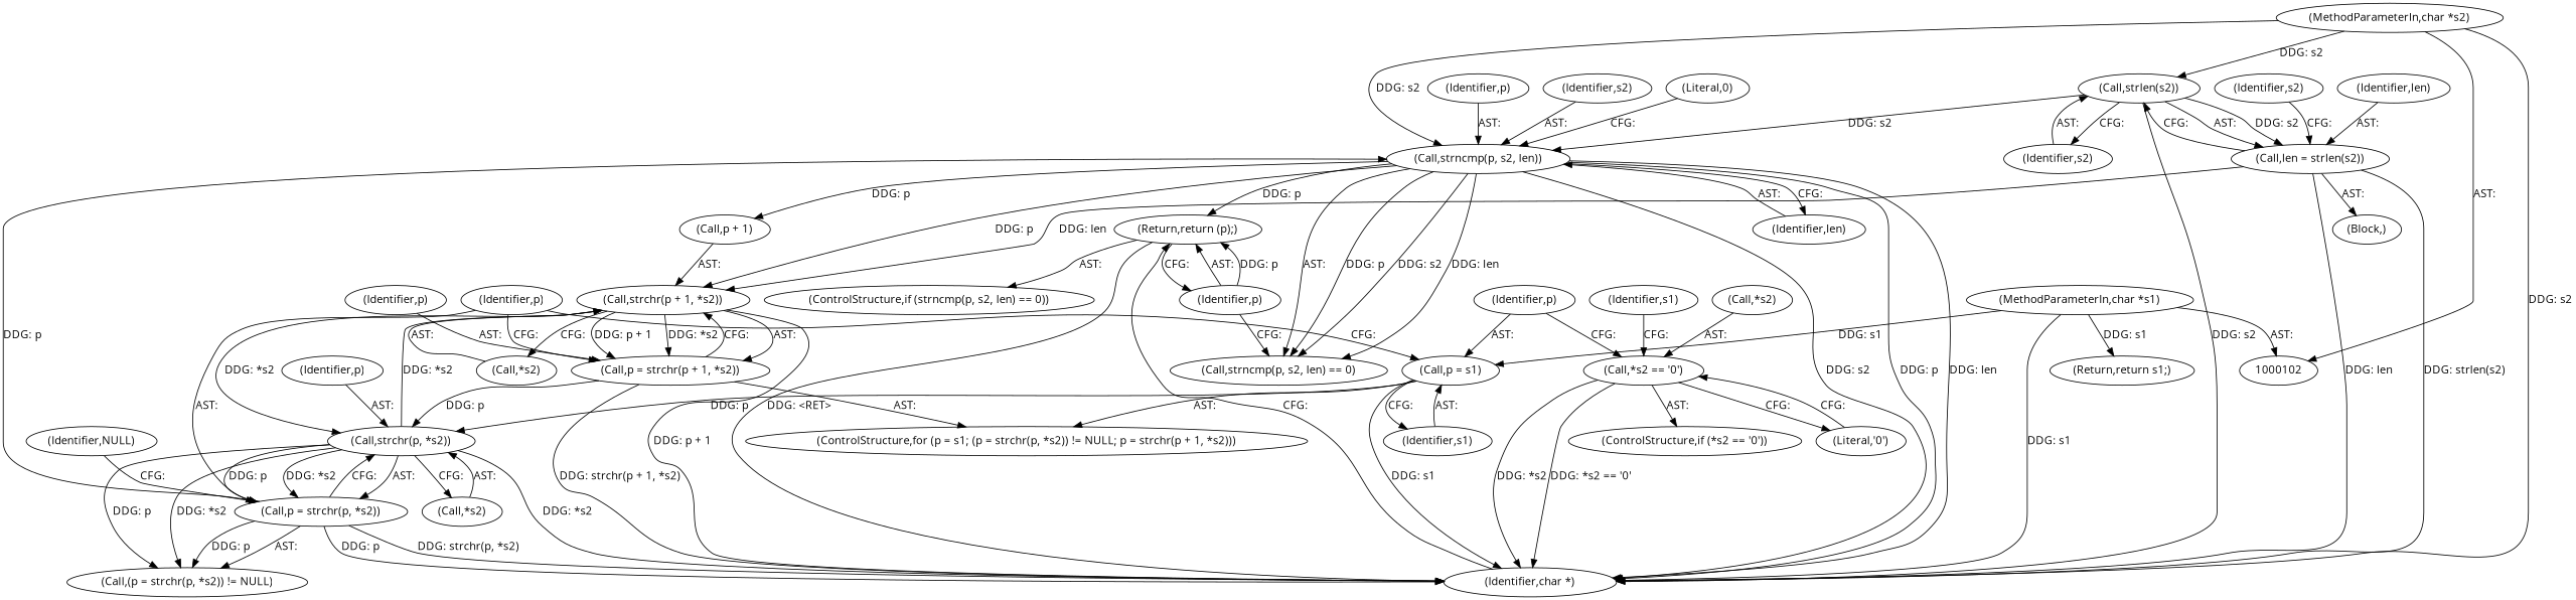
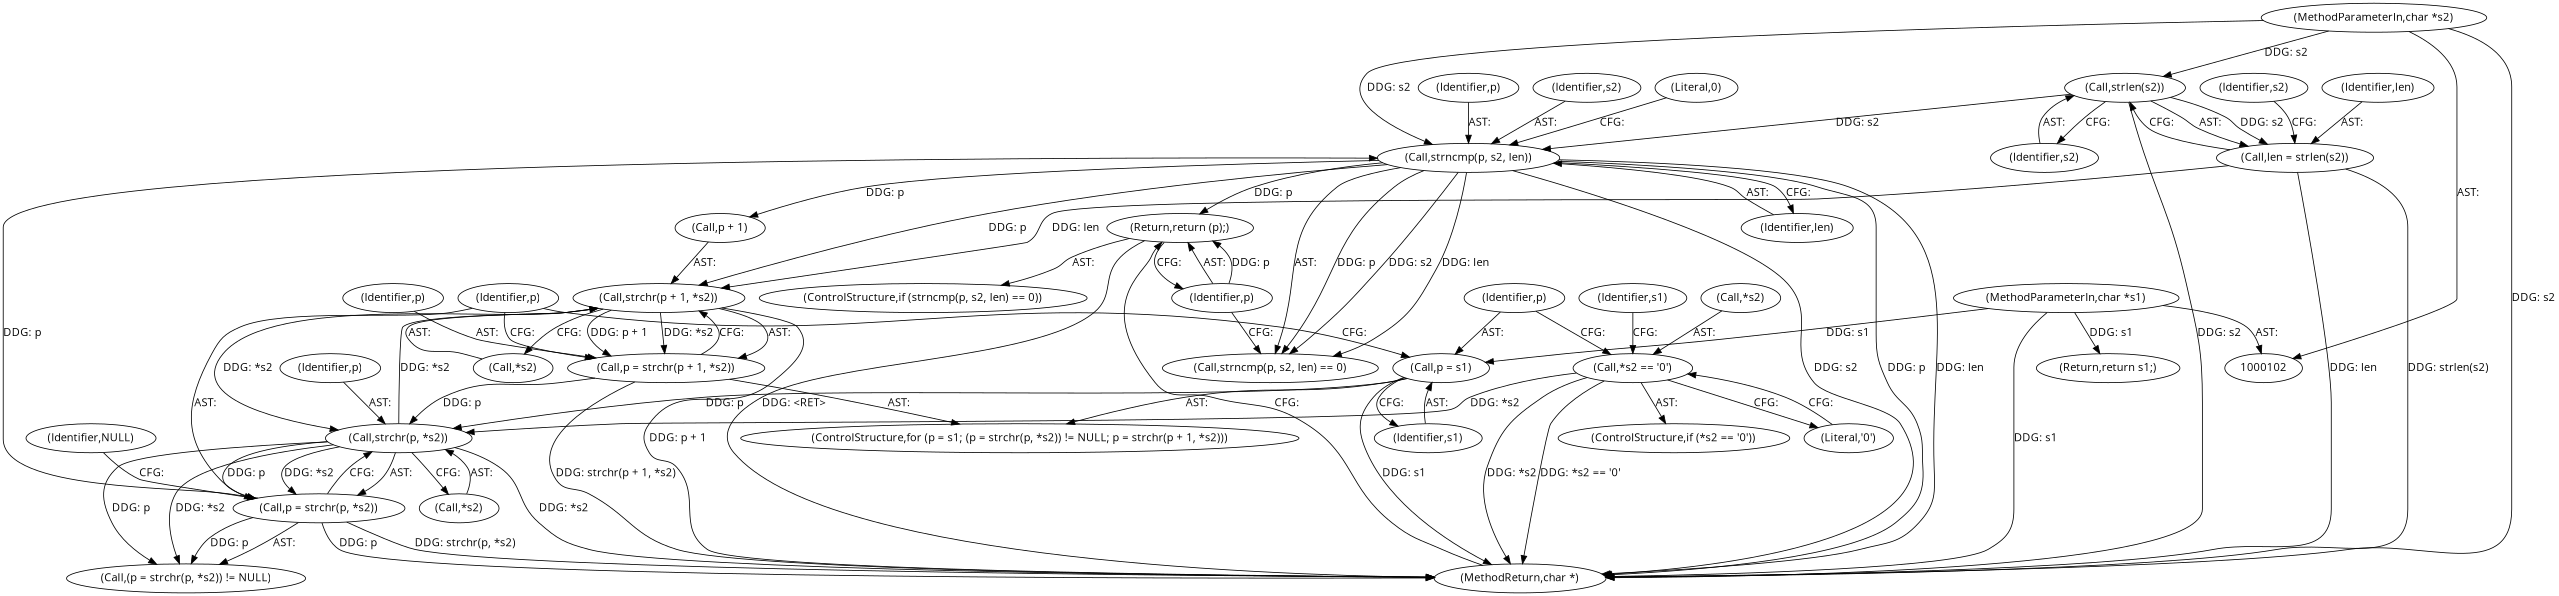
  digraph {
    fontname="Open Sans"
    node [fontname="Open Sans"]
    edge [fontname="Open Sans"]
    n1 [label="(Return,return (p);)"]
    n2 [label="(Identifier,p)"]
    n3 [label="(ControlStructure,if (strncmp(p, s2, len) == 0))"]
-   n4 [label="(Identifier,char *)"]
+   n4 [label="(MethodReturn,char *)"]
    n5 [label="(Call,strncmp(p, s2, len) == 0)"]
    n6 [label="(Call,strncmp(p, s2, len))"]
    n7 [label="(Call,strchr(p + 1, *s2))"]
    n8 [label="(Call,p + 1)"]
    n9 [label="(Identifier,len)"]
    n10 [label="(Call,strchr(p, *s2))"]
    n11 [label="(Call,p = strchr(p + 1, *s2))"]
    n12 [label="(Call,*s2)"]
    n13 [label="(Call,p = strchr(p, *s2))"]
    n14 [label="(Call,(p = strchr(p, *s2)) != NULL)"]
    n15 [label="(Call,*s2)"]
    n16 [label="(ControlStructure,for (p = s1; (p = strchr(p, *s2)) != NULL; p = strchr(p + 1, *s2)))"]
    n17 [label="(Call,p = s1)"]
    n18 [label="(Identifier,s1)"]
    n19 [label="(MethodParameterIn,char *s1)"]
    n20 [label="(Return,return s1;)"]
    1000102
    n22 [label="(Call,*s2 == '\0')"]
    n23 [label="(Literal,'\0')"]
    n24 [label="(ControlStructure,if (*s2 == '\0'))"]
    n25 [label="(Call,strlen(s2))"]
    n26 [label="(Call,len = strlen(s2))"]
    n27 [label="(Identifier,s2)"]
-   n28 [label="(Block,)"]
    n29 [label="(MethodParameterIn,char *s2)"]
    n30 [label="(Identifier,p)"]
    n31 [label="(Call,*s2)"]
    n32 [label="(Identifier,s1)"]
    n33 [label="(Identifier,p)"]
    n34 [label="(Identifier,s2)"]
    n35 [label="(Identifier,p)"]
    n36 [label="(Identifier,s2)"]
    n37 [label="(Identifier,NULL)"]
    n38 [label="(Literal,0)"]
    n39 [label="(Identifier,p)"]
    n40 [label="(Identifier,len)"]
    n41 [label="(Identifier,p)"]
    n1 -> n2 [label="CFG: "]
    n1 -> n3 [label="AST: "]
    n1 -> n4 [label="DDG: <RET>"]
    n2 -> n1 [label="AST: "]
    n2 -> n1 [label="DDG: p"]
    n2 -> n5 [label="CFG: "]
    n4 -> n1 [label="CFG: "]
    n6 -> n1 [label="DDG: p"]
    n6 -> n4 [label="DDG: s2"]
    n6 -> n4 [label="DDG: p"]
    n6 -> n4 [label="DDG: len"]
    n6 -> n5 [label="AST: "]
    n6 -> n5 [label="DDG: p"]
    n6 -> n5 [label="DDG: s2"]
    n6 -> n5 [label="DDG: len"]
    n6 -> n7 [label="DDG: p"]
    n6 -> n8 [label="DDG: p"]
    n6 -> n9 [label="CFG: "]
    n7 -> n4 [label="DDG: p + 1"]
    n7 -> n10 [label="DDG: *s2"]
    n7 -> n11 [label="AST: "]
    n7 -> n11 [label="DDG: p + 1"]
    n7 -> n11 [label="DDG: *s2"]
    n7 -> n12 [label="CFG: "]
    n8 -> n7 [label="AST: "]
    n9 -> n6 [label="AST: "]
    n10 -> n4 [label="DDG: *s2"]
    n10 -> n7 [label="DDG: *s2"]
    n10 -> n13 [label="AST: "]
    n10 -> n13 [label="DDG: p"]
    n10 -> n13 [label="DDG: *s2"]
    n10 -> n14 [label="DDG: p"]
    n10 -> n14 [label="DDG: *s2"]
    n10 -> n15 [label="CFG: "]
    n11 -> n4 [label="DDG: strchr(p + 1, *s2)"]
    n11 -> n7 [label="CFG: "]
    n11 -> n10 [label="DDG: p"]
    n11 -> n16 [label="AST: "]
    n12 -> n7 [label="AST: "]
    n13 -> n4 [label="DDG: p"]
    n13 -> n4 [label="DDG: strchr(p, *s2)"]
    n13 -> n6 [label="DDG: p"]
    n13 -> n10 [label="CFG: "]
    n13 -> n14 [label="AST: "]
    n13 -> n14 [label="DDG: p"]
    n15 -> n10 [label="AST: "]
    n17 -> n4 [label="DDG: s1"]
    n17 -> n10 [label="DDG: p"]
    n17 -> n16 [label="AST: "]
    n17 -> n18 [label="CFG: "]
    n18 -> n17 [label="AST: "]
    n19 -> n4 [label="DDG: s1"]
    n19 -> n17 [label="DDG: s1"]
    n19 -> n20 [label="DDG: s1"]
    n19 -> 1000102 [label="AST: "]
    n22 -> n4 [label="DDG: *s2"]
    n22 -> n4 [label="DDG: *s2 == '\0'"]
+   n22 -> n10 [label="DDG: *s2"]
    n22 -> n23 [label="CFG: "]
    n22 -> n24 [label="AST: "]
    n23 -> n22 [label="CFG: "]
    n25 -> n4 [label="DDG: s2"]
    n25 -> n6 [label="DDG: s2"]
    n25 -> n26 [label="AST: "]
    n25 -> n26 [label="DDG: s2"]
    n25 -> n27 [label="CFG: "]
    n26 -> n4 [label="DDG: len"]
    n26 -> n4 [label="DDG: strlen(s2)"]
    n26 -> n7 [label="DDG: len"]
    n26 -> n25 [label="CFG: "]
-   n26 -> n28 [label="AST: "]
    n27 -> n25 [label="AST: "]
    n29 -> n4 [label="DDG: s2"]
    n29 -> n6 [label="DDG: s2"]
    n29 -> 1000102 [label="AST: "]
    n29 -> n25 [label="DDG: s2"]
    n30 -> n6 [label="AST: "]
    n31 -> n22 [label="AST: "]
    n32 -> n22 [label="CFG: "]
    n33 -> n11 [label="CFG: "]
    n33 -> n13 [label="AST: "]
    n33 -> n17 [label="CFG: "]
    n34 -> n26 [label="CFG: "]
    n35 -> n10 [label="AST: "]
    n36 -> n6 [label="AST: "]
    n37 -> n13 [label="CFG: "]
    n38 -> n6 [label="CFG: "]
    n39 -> n17 [label="AST: "]
    n39 -> n22 [label="CFG: "]
    n40 -> n26 [label="AST: "]
    n41 -> n11 [label="AST: "]
  }
